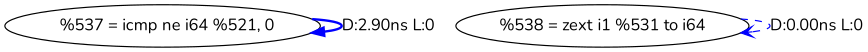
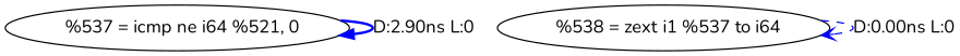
  digraph {
    fontname=Nunito
    node [fontname=Nunito]
    edge [color=blue fontname=Nunito]
    n1 [label="  %537 = icmp ne i64 %521, 0"]
-   n2 [label="%538 = zext i1 %531 to i64"]
+   n2 [label="  %538 = zext i1 %537 to i64"]
    n1 -> n1 [label="D:2.90ns L:0" style=bold arrowhead=normal]
    n2 -> n2 [label="D:0.00ns L:0" style=dashed arrowhead=vee]
  }
